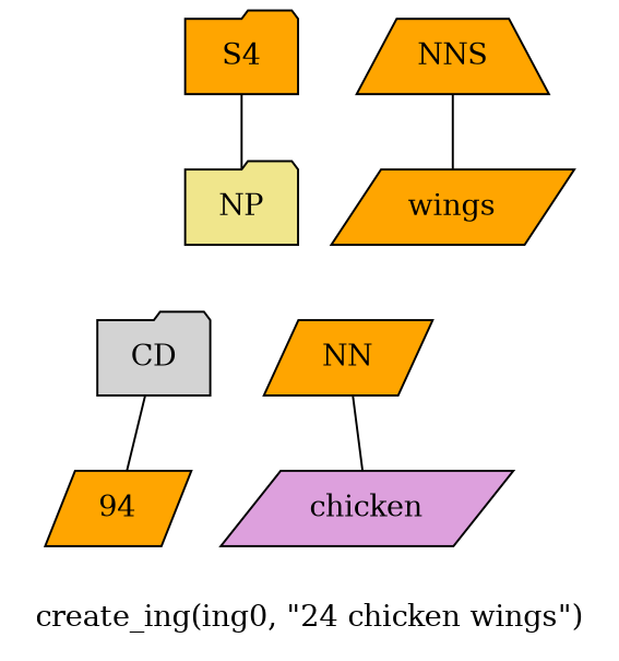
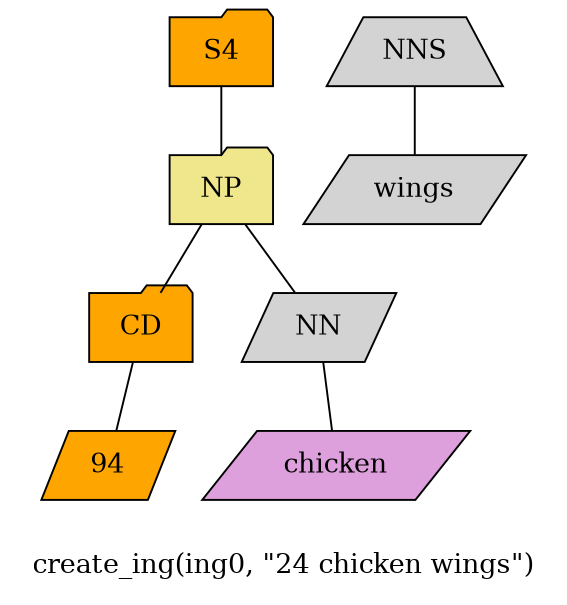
  graph {
    label="create_ing(ing0, \"24 chicken wings\")"
    node [fillcolor=orange shape=parallelogram style=filled]
    n1 [label=S4 shape=folder]
    n2 [fillcolor=khaki label=NP shape=folder]
-   n3 [fillcolor=lightgrey label=CD shape=folder]
-   n4 [label=NN]
+   n3 [label=CD shape=folder]
+   n4 [fillcolor=lightgrey label=NN]
    n5 [label=94]
    n6 [fillcolor=plum label=chicken]
-   n7 [label=NNS shape=trapezium]
-   n8 [label=wings]
+   n7 [fillcolor=lightgrey label=NNS shape=trapezium]
+   n8 [fillcolor=lightgrey label=wings]
    n1 -- n2
+   n2 -- n3
+   n2 -- n4
    n3 -- n5
    n4 -- n6
    n7 -- n8
  }
